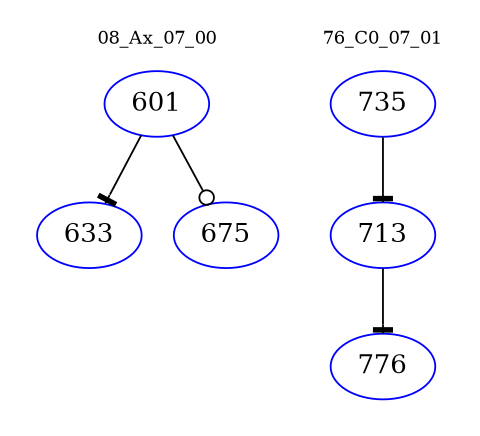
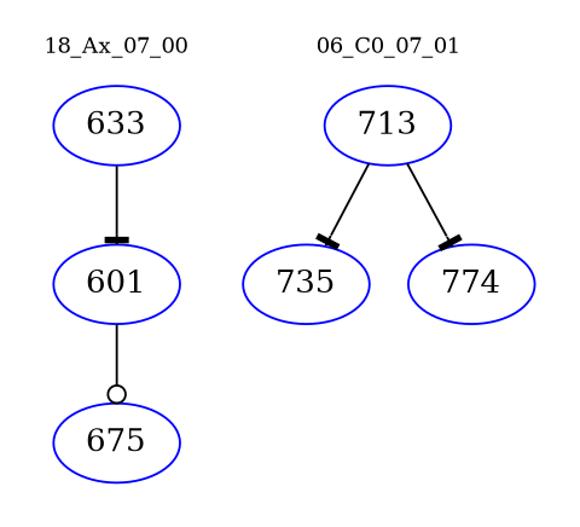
  digraph {
    node [color=blue]
    edge [arrowhead=tee color=black]
    n1 [label=601]
    n2 [label=633]
    n3 [label=675]
    n4 [label=713]
    n5 [label=735]
-   n6 [label=776]
+   n6 [label=774]
    subgraph cluster_1 {
      color=white
      fontsize=10
-     label="08_Ax_07_00"
+     label="18_Ax_07_00"
      n1
      n2
      n3
    }
    subgraph cluster_2 {
      color=white
      fontsize=10
-     label="76_C0_07_01"
+     label="06_C0_07_01"
      n4
      n5
      n6
    }
-   n1 -> n2
+   n2 -> n1
    n1 -> n3 [arrowhead=odot]
-   n5 -> n4
+   n4 -> n5
    n4 -> n6
  }
